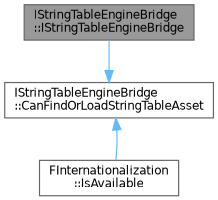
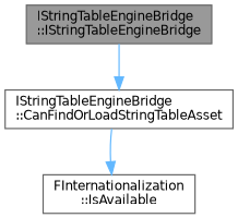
  digraph {
    rankdir=TB
    node [color=grey40 fillcolor=white fontname=Helvetica fontsize=10 shape=box style=filled]
    edge [color=steelblue1 fontname=Helvetica fontsize=10 labelfontname=Helvetica labelfontsize=10 style=solid]
    n1 [color=gray40 fillcolor=grey60 fontcolor=black height=0.2 label="IStringTableEngineBridge\l::IStringTableEngineBridge" width=0.4]
    n2 [height=0.2 label="IStringTableEngineBridge\l::CanFindOrLoadStringTableAsset" width=0.4]
    n3 [height=0.2 label="FInternationalization\l::IsAvailable" width=0.4]
    n1 -> n2
-   n3 -> n2
+   n2 -> n3
  }
